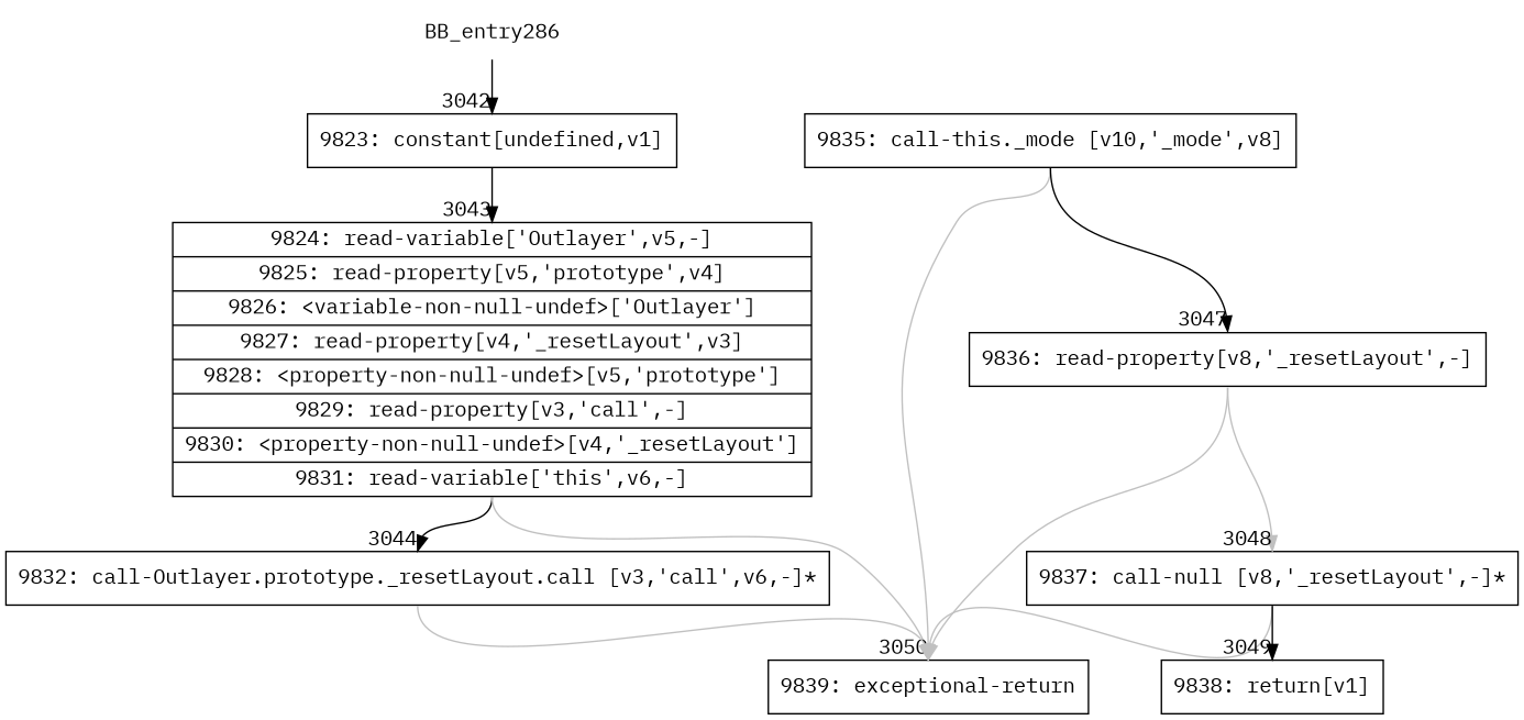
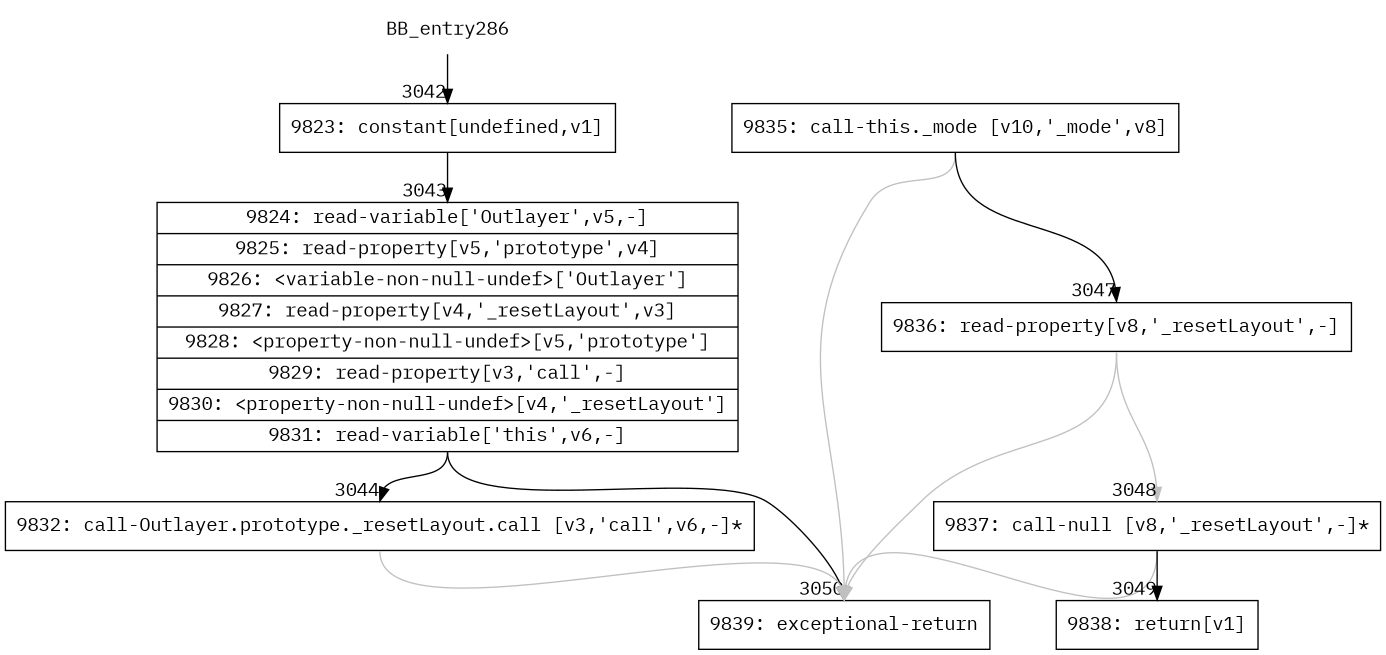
  digraph {
    fontname="IBM Plex Mono"
    rankdir=TD
    node [fontname="IBM Plex Mono" shape=record]
    edge [fontname="IBM Plex Mono" headport=n tailport=s color=gray]
    BB_entry286 [shape=none]
    n2 [label="{9823: constant[undefined,v1]}"]
    n3 [label="{9824: read-variable['Outlayer',v5,-]|9825: read-property[v5,'prototype',v4]|9826: \<variable-non-null-undef\>['Outlayer']|9827: read-property[v4,'_resetLayout',v3]|9828: \<property-non-null-undef\>[v5,'prototype']|9829: read-property[v3,'call',-]|9830: \<property-non-null-undef\>[v4,'_resetLayout']|9831: read-variable['this',v6,-]}"]
    n4 [label="{9832: call-Outlayer.prototype._resetLayout.call [v3,'call',v6,-]*}"]
    n5 [label="{9839: exceptional-return}"]
    n6 [label="{9835: call-this._mode [v10,'_mode',v8]}"]
    n7 [label="{9836: read-property[v8,'_resetLayout',-]}"]
    n8 [label="{9837: call-null [v8,'_resetLayout',-]*}"]
    n9 [label="{9838: return[v1]}"]
    BB_entry286 -> n2 [headlabel="    3042" color=""]
    n2 -> n3 [headlabel="      3043" color=""]
    n3 -> n4 [headlabel="      3044" color=""]
-   n3 -> n5 [headlabel="      3050"]
+   n3 -> n5 [color=black headlabel="      3050"]
    n4 -> n5
    n6 -> n5
    n6 -> n7 [headlabel="      3047" color=""]
    n7 -> n5
    n7 -> n8 [headlabel="      3048"]
    n8 -> n5
    n8 -> n9 [headlabel="      3049" color=""]
  }
